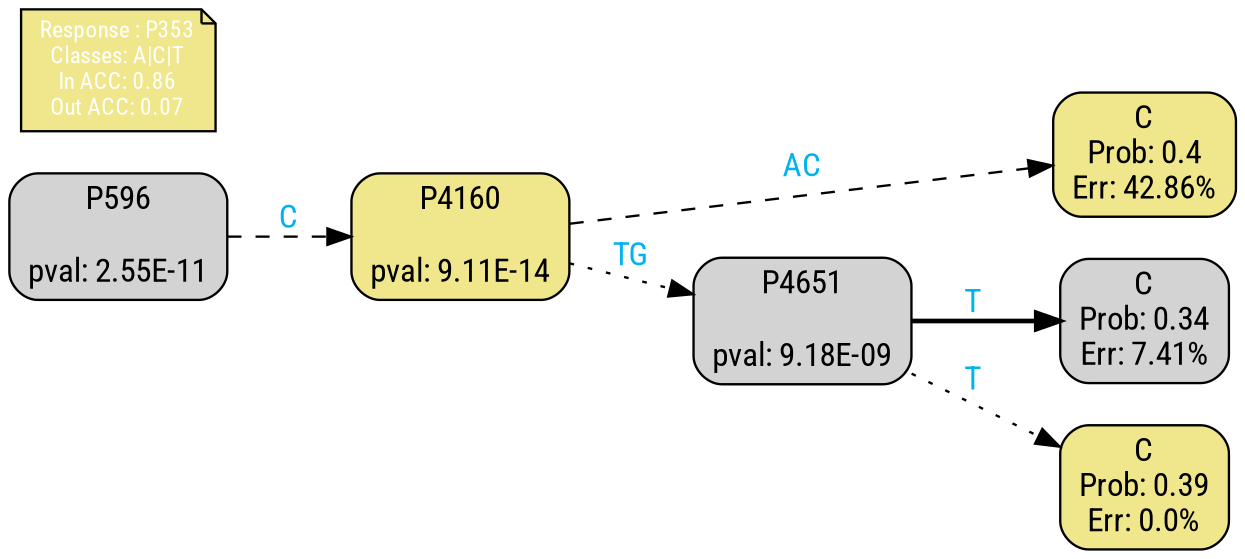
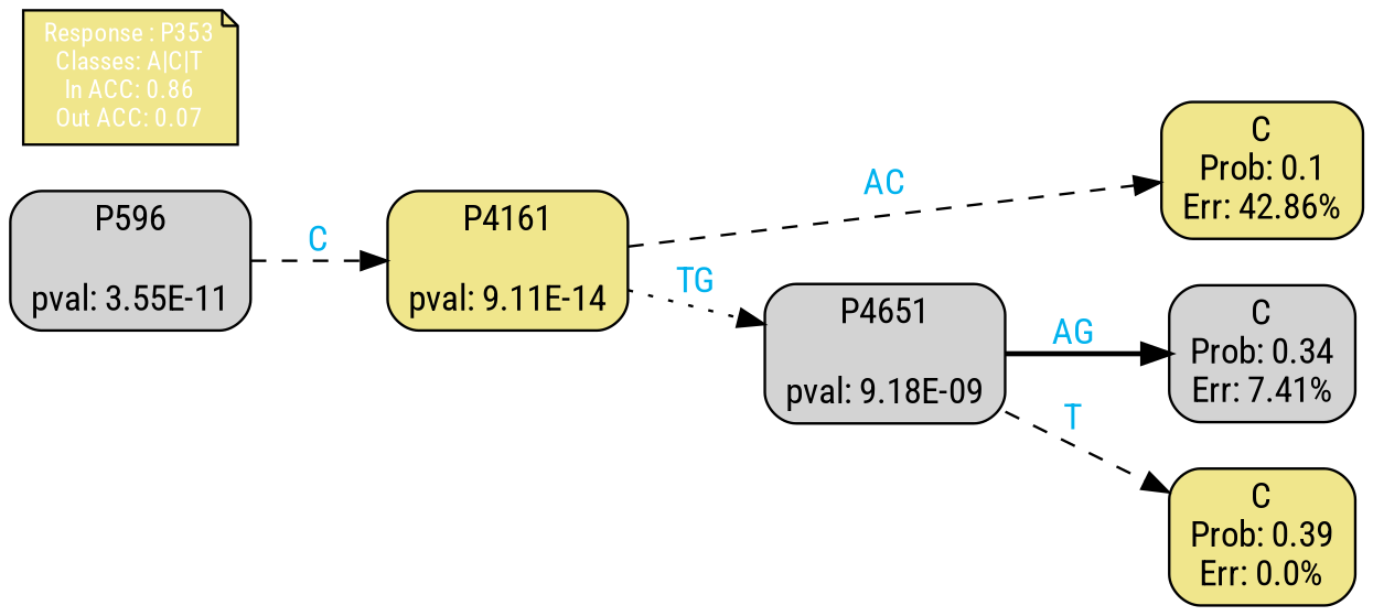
  digraph {
    fontname="Roboto Condensed"
    rankdir=LR
    ranksep=equally
    splines=polylines
    node [color=black fillcolor=khaki fontname="Roboto Condensed" shape=box style="filled, rounded"]
    edge [fontcolor=deepskyblue2 fontname="Roboto Condensed" style=dashed]
-   n1 [label="C\nProb: 0.4\nErr: 42.86%"]
+   n1 [label="C\nProb: 0.1\nErr: 42.86%"]
    n2 [fillcolor=lightgrey label="C\nProb: 0.34\nErr: 7.41%"]
    n3 [label="C\nProb: 0.39\nErr: 0.0%"]
    n4 [align=left fontcolor=white fontsize=10 label="Response : P353\nClasses: A|C|T\nIn ACC: 0.86\nOut ACC: 0.07\n" shape=note style=filled]
-   n5 [fillcolor=lightgrey label="P596\n\npval: 2.55E-11"]
-   n6 [label="P4160\n\npval: 9.11E-14"]
+   n5 [fillcolor=lightgrey label="P596\n\npval: 3.55E-11"]
+   n6 [label="P4161\n\npval: 9.11E-14"]
    n7 [fillcolor=lightgrey label="P4651\n\npval: 9.18E-09"]
    subgraph sub_1 {
      rank=same
      n1
      n2
      n3
    }
    subgraph sub_2 {
      rank=same
      n4
      n5
    }
    n5 -> n6 [label=C]
    n6 -> n1 [label=AC]
    n6 -> n7 [label=TG style=dotted]
-   n7 -> n2 [label=T style=bold]
-   n7 -> n3 [label=T style=dotted]
+   n7 -> n2 [label=AG style=bold]
+   n7 -> n3 [label=T]
  }
